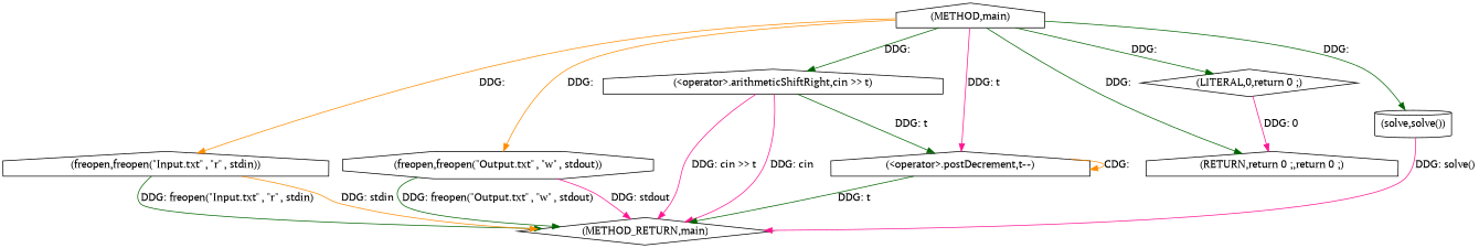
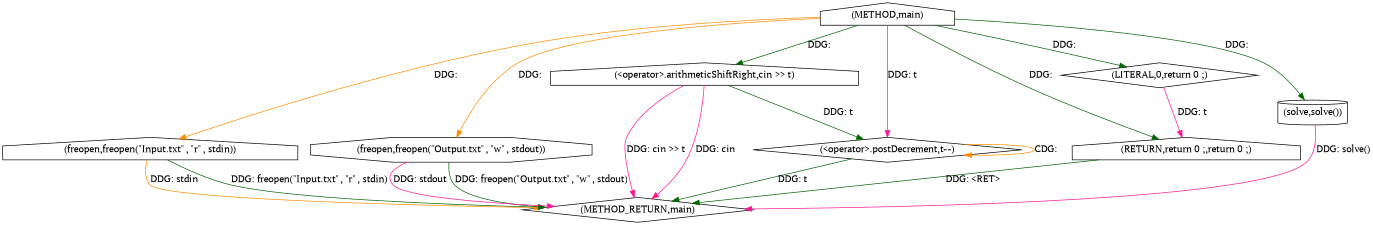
  digraph {
    fontname="PT Serif"
    node [fontname="PT Serif" shape=house]
    edge [color=darkgreen fontname="PT Serif"]
    n1 [label="(METHOD,main)"]
    n2 [label="(freopen,freopen(\"Input.txt\" , \"r\" , stdin))"]
    n3 [label="(freopen,freopen(\"Output.txt\" , \"w\" , stdout))" shape=octagon]
    n4 [label="(<operator>.arithmeticShiftRight,cin >> t)"]
    n5 [label="(RETURN,return 0 ;,return 0 ;)"]
-   n6 [label="(<operator>.postDecrement,t--)"]
+   n6 [label="(<operator>.postDecrement,t--)" shape=diamond]
    n7 [label="(solve,solve())" shape=cylinder]
    n8 [label="(LITERAL,0,return 0 ;)" shape=diamond]
    n9 [label="(METHOD_RETURN,main)" shape=diamond]
    n1 -> n2 [color=darkorange label="DDG: "]
    n1 -> n3 [color=darkorange label="DDG: "]
    n1 -> n4 [label="DDG: "]
    n1 -> n5 [label="DDG: "]
    n1 -> n6 [color=deeppink label="DDG: t"]
    n1 -> n7 [label="DDG: "]
    n1 -> n8 [label="DDG: "]
    n2 -> n9 [label="DDG: freopen(\"Input.txt\" , \"r\" , stdin)"]
    n2 -> n9 [color=darkorange label="DDG: stdin"]
    n3 -> n9 [label="DDG: freopen(\"Output.txt\" , \"w\" , stdout)"]
    n3 -> n9 [color=deeppink label="DDG: stdout"]
    n4 -> n6 [label="DDG: t"]
    n4 -> n9 [color=deeppink label="DDG: cin >> t"]
    n4 -> n9 [color=deeppink label="DDG: cin"]
+   n5 -> n9 [label="DDG: <RET>"]
    n6 -> n6 [color=darkorange label="CDG: "]
    n6 -> n9 [label="DDG: t"]
    n7 -> n9 [color=deeppink label="DDG: solve()"]
-   n8 -> n5 [color=deeppink label="DDG: 0"]
+   n8 -> n5 [color=deeppink label="DDG: t"]
  }
